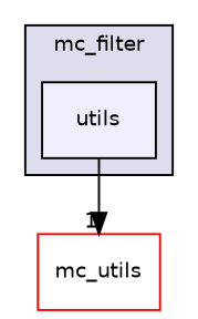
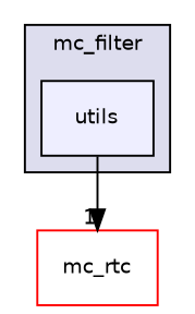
  digraph {
    compound=true
    node [fontname=Helvetica fontsize=10 shape=box style=filled]
    n1 [fillcolor="#eeeeff" label=utils pencolor=black]
-   n2 [color=red fillcolor=white label=mc_utils]
+   n2 [color=red fillcolor=white label=mc_rtc]
    subgraph cluster_1 {
      bgcolor="#ddddee"
      fontname=Helvetica
      fontsize=10
      label=mc_filter
      pencolor=black
      n1
    }
    n1 -> n2 [headlabel=1 labeldistance=1.5 labelfontname=Helvetica labelfontsize=10]
  }
